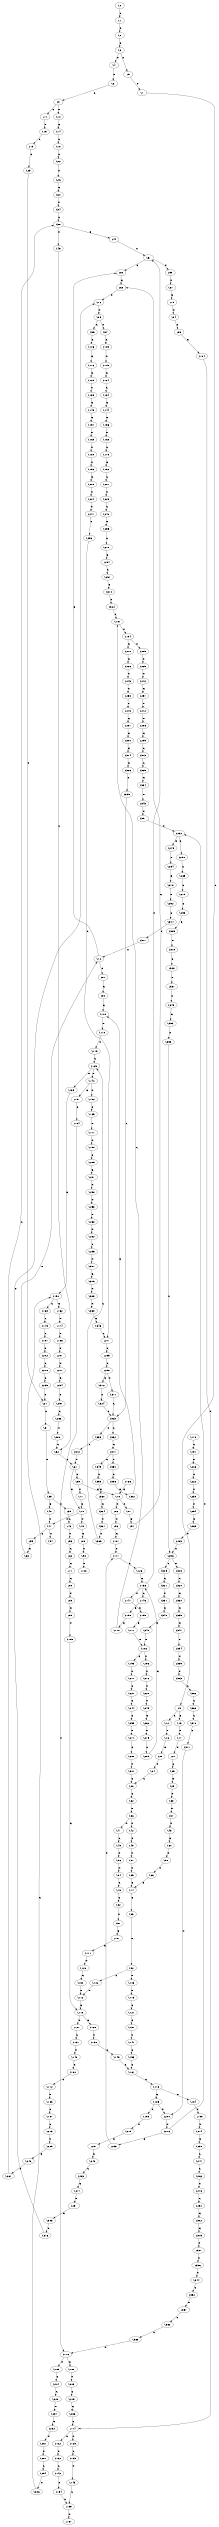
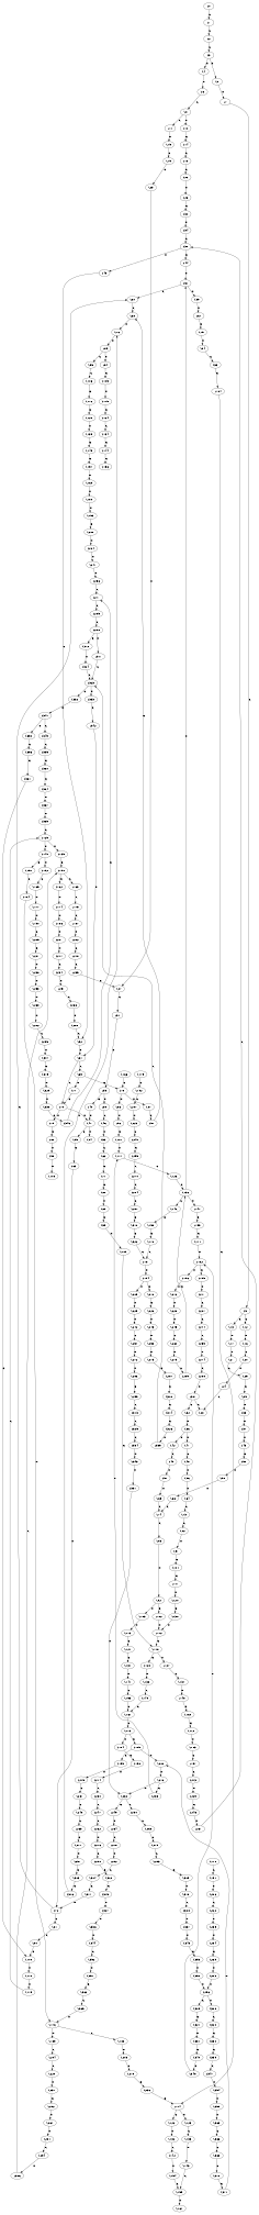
  strict digraph {
    S0
    S1
    S2
    S3
    S4
    S5
    S6
    S7
    S8
    S9
    S10
    S11
    S12
    S13
    S14
    S15
    S16
    S17
    S18
    S19
    S20
    S21
    S22
    S23
    S24
    S25
    S26
    S27
    S28
    S29
    S30
    S31
    S32
    S33
    S34
    S35
    S36
    S37
    S38
    S39
    S40
    S41
    S42
    S43
    S44
    S45
    S46
    S47
    S48
    S49
    S50
    S51
    S52
    S53
    S54
    S55
    S56
    S57
    S58
    S59
    S60
    S61
    S62
    S63
    S64
    S65
    S66
    S67
    S68
    S69
    S70
    S71
    S72
    S73
    S74
    S75
    S76
    S77
    S78
    S79
    S80
    S81
    S82
    S83
    S84
    S85
    S86
    S87
    S88
    S89
    S90
    S91
    S92
    S93
    S94
    S95
    S96
    S97
    S98
    S99
    S100
    S101
    S102
    S103
    S104
    S105
    S106
    S107
    S108
    S109
    S110
    S111
    S112
    S113
    S114
    S115
    S116
    S117
    S118
    S119
    S120
    S121
    S122
    S123
    S124
    S125
    S126
    S127
    S128
    S129
    S130
    S131
    S132
    S133
    S134
    S135
    S136
    S137
    S138
    S139
    S140
    S141
    S142
    S143
    S144
    S145
    S146
    S147
    S148
    S149
    S150
    S151
    S152
    S153
    S154
    S155
    S156
    S157
    S158
    S159
    S160
    S161
    S162
    S163
    S164
    S165
    S167
-   S168
    S169
    S170
    S171
    S172
    S173
    S174
    S175
    S176
    S177
    S166
    S179
    S180
    S181
    S182
    S183
    S184
    S185
    S186
    S187
    S188
    S189
    S190
    S178
    S191
    S192
    S193
    S194
    S195
    S196
    S197
    S198
    S199
    S200
    S201
    S202
    S203
    S204
    S205
    S206
    S207
    S208
    S209
    S210
    S211
    S212
    S213
    S214
    S215
    S216
    S217
    S218
    S219
    S220
    S221
    S222
    S223
    S224
    S225
    S226
    S227
    S228
    S229
    S230
    S231
    S232
    S233
    S234
    S235
    S236
    S237
    S238
    S239
    S240
    S241
    S242
    S243
    S244
    S245
    S246
    S247
    S248
    S249
    S250
    S251
    S252
    S253
    S254
    S255
    S256
    S257
    S258
    S259
    S260
    S261
    S262
    S263
    S264
    S265
    S266
    S267
    S268
    S269
    S270
    S271
    S272
    S273
    S274
    S275
    S276
    S277
    S278
    S279
    S280
    S281
    S282
    S283
    S284
    S285
    S286
    S287
    S288
    S289
    S290
    S291
    S292
    S293
    S294
    S295
    S296
    S297
    S298
    S299
    S300
    S301
    S302
    S303
    S304
    S305
    S306
    S307
    S308
    S309
    S310
    S311
    S312
    S313
    S314
    S315
    S316
    S317
    S318
    S319
    S320
    S321
    S322
    S323
    S324
    S325
    S326
    S327
    S328
    S329
    S330
    S331
    S332
    S333
    S334
    S335
    S336
    S337
    S338
    S339
    S340
    S341
    S342
    S343
    S344
    S345
    S346
    S347
    S348
    S349
    S350
    S351
    S352
    S353
    S354
    S355
    S356
    S357
    S358
    S359
    S360
    S361
    S362
    S363
    S364
    S365
    S366
    S367
    S368
    S369
    S370
    S371
    S0 -> S1 [label=C]
    S1 -> S2 [label=C]
    S2 -> S3 [label=C]
    S3 -> S4 [label=A]
    S3 -> S5 [label=T]
    S4 -> S6 [label=T]
    S5 -> S7 [label=T]
    S6 -> S8 [label=C]
    S7 -> S9 [label=C]
    S8 -> S10 [label=T]
    S8 -> S11 [label=G]
    S9 -> S12 [label=C]
    S9 -> S13 [label=G]
    S10 -> S14 [label=G]
    S11 -> S15 [label=T]
    S12 -> S16 [label=T]
    S13 -> S17 [label=A]
    S14 -> S18 [label=C]
    S15 -> S19 [label=C]
    S16 -> S20 [label=G]
    S17 -> S21 [label=T]
    S18 -> S22 [label=C]
    S19 -> S23 [label=C]
    S20 -> S24 [label=T]
    S21 -> S25 [label=C]
    S22 -> S26 [label=A]
    S23 -> S27 [label=T]
    S24 -> S28 [label=C]
    S25 -> S29 [label=G]
    S26 -> S30 [label=G]
    S27 -> S31 [label=C]
-   S28 -> S32 [label=C]
+   S301 -> S32 [label=C]
    S29 -> S33 [label=T]
    S30 -> S34 [label=T]
    S31 -> S35 [label=T]
    S32 -> S36 [label=T]
    S33 -> S37 [label=T]
    S34 -> S38 [label=C]
    S35 -> S39 [label=T]
    S35 -> S40 [label=G]
    S36 -> S41 [label=A]
    S36 -> S42 [label=T]
    S37 -> S43 [label=T]
    S38 -> S44 [label=G]
    S38 -> S45 [label=T]
    S39 -> S46 [label=C]
    S40 -> S47 [label=T]
    S41 -> S48 [label=C]
    S42 -> S49 [label=G]
    S43 -> S50 [label=G]
    S44 -> S51 [label=T]
    S45 -> S52 [label=C]
    S46 -> S53 [label=T]
    S47 -> S54 [label=A]
    S47 -> S55 [label=C]
    S48 -> S56 [label=T]
    S49 -> S57 [label=T]
    S50 -> S58 [label=T]
    S51 -> S59 [label=A]
    S51 -> S60 [label=G]
    S52 -> S61 [label=T]
    S53 -> S62 [label=C]
    S55 -> S63 [label=G]
    S56 -> S64 [label=A]
    S57 -> S65 [label=A]
    S58 -> S66 [label=A]
    S59 -> S67 [label=A]
    S60 -> S68 [label=G]
    S61 -> S69 [label=C]
    S61 -> S70 [label=G]
    S62 -> S71 [label=G]
    S63 -> S72 [label=T]
    S64 -> S73 [label=C]
    S65 -> S74 [label=G]
    S66 -> S74 [label=G]
    S67 -> S75 [label=G]
    S68 -> S76 [label=T]
    S69 -> S77 [label=T]
    S69 -> S78 [label=G]
    S70 -> S47 [label=T]
    S70 -> S79 [label=A]
    S71 -> S80 [label=G]
    S72 -> S60 [label=G]
    S72 -> S81 [label=C]
    S73 -> S82 [label=C]
    S74 -> S83 [label=G]
    S75 -> S84 [label=A]
    S76 -> S85 [label=A]
    S77 -> S70 [label=G]
    S78 -> S86 [label=A]
    S78 -> S87 [label=T]
    S79 -> S88 [label=G]
    S80 -> S89 [label=A]
    S81 -> S90 [label=G]
    S82 -> S91 [label=A]
    S83 -> S92 [label=A]
    S84 -> S93 [label=C]
    S85 -> S94 [label=T]
    S85 -> S95 [label=C]
    S86 -> S96 [label=A]
    S87 -> S97 [label=G]
    S88 -> S98 [label=T]
    S89 -> S99 [label=G]
    S90 -> S100 [label=G]
    S91 -> S101 [label=G]
    S92 -> S102 [label=G]
    S92 -> S103 [label=A]
    S93 -> S104 [label=G]
    S94 -> S105 [label=G]
    S95 -> S106 [label=C]
    S96 -> S107 [label=G]
    S97 -> S68 [label=G]
    S98 -> S108 [label=A]
    S99 -> S109 [label=A]
    S100 -> S110 [label=A]
    S101 -> S111 [label=G]
    S102 -> S112 [label=A]
    S103 -> S113 [label=A]
    S104 -> S114 [label=G]
    S105 -> S115 [label=A]
    S106 -> S116 [label=G]
    S107 -> S117 [label=T]
    S109 -> S118 [label=G]
    S110 -> S119 [label=A]
    S111 -> S120 [label=A]
    S112 -> S118 [label=G]
    S113 -> S121 [label=G]
    S114 -> S122 [label=C]
    S114 -> S123 [label=A]
    S115 -> S124 [label=G]
    S116 -> S125 [label=G]
    S117 -> S126 [label=C]
    S118 -> S127 [label=T]
    S118 -> S128 [label=G]
    S119 -> S129 [label=C]
    S120 -> S130 [label=G]
    S121 -> S131 [label=G]
    S122 -> S132 [label=T]
    S123 -> S133 [label=C]
    S124 -> S134 [label=C]
    S125 -> S135 [label=T]
    S126 -> S136 [label=G]
    S127 -> S137 [label=C]
    S128 -> S138 [label=T]
    S129 -> S139 [label=A]
    S129 -> S140 [label=T]
    S130 -> S112 [label=A]
    S131 -> S141 [label=T]
    S132 -> S142 [label=C]
    S133 -> S143 [label=A]
    S134 -> S144 [label=G]
    S135 -> S145 [label=G]
    S136 -> S51 [label=T]
    S136 -> S146 [label=C]
    S136 -> S147 [label=A]
    S137 -> S148 [label=A]
    S138 -> S149 [label=C]
    S139 -> S150 [label=G]
    S140 -> S151 [label=G]
    S140 -> S152 [label=A]
    S141 -> S153 [label=C]
    S142 -> S154 [label=T]
    S143 -> S155 [label=C]
    S144 -> S156 [label=G]
    S145 -> S157 [label=G]
    S146 -> S158 [label=G]
    S147 -> S159 [label=G]
    S148 -> S160 [label=G]
    S149 -> S161 [label=C]
    S150 -> S162 [label=G]
    S150 -> S163 [label=C]
    S151 -> S164 [label=C]
    S152 -> S165 [label=C]
    S153 -> S161 [label=C]
    S154 -> S155 [label=C]
    S155 -> S167 [label=A]
-   S156 -> S168 [label=T]
    S157 -> S169 [label=T]
    S158 -> S170 [label=G]
    S159 -> S171 [label=G]
    S160 -> S172 [label=G]
    S161 -> S173 [label=C]
    S162 -> S174 [label=A]
    S163 -> S175 [label=C]
    S164 -> S176 [label=A]
    S165 -> S177 [label=A]
-   S168 -> S179 [label=C]
    S169 -> S180 [label=T]
    S170 -> S181 [label=C]
    S171 -> S182 [label=T]
    S172 -> S183 [label=A]
    S173 -> S184 [label=A]
    S173 -> S185 [label=G]
    S174 -> S186 [label=A]
    S175 -> S187 [label=G]
    S176 -> S188 [label=G]
    S176 -> S189 [label=A]
    S177 -> S190 [label=A]
    S166 -> S78 [label=G]
    S179 -> S192 [label=G]
    S180 -> S193 [label=A]
    S181 -> S194 [label=T]
    S182 -> S195 [label=G]
    S182 -> S196 [label=A]
    S183 -> S197 [label=C]
    S184 -> S198 [label=G]
    S185 -> S199 [label=G]
    S185 -> S200 [label=A]
    S186 -> S201 [label=T]
    S187 -> S202 [label=T]
    S188 -> S203 [label=A]
    S189 -> S204 [label=C]
    S190 -> S205 [label=C]
    S178 -> S191 [label=C]
    S191 -> S206 [label=T]
    S192 -> S207 [label=C]
    S193 -> S208 [label=G]
    S194 -> S209 [label=A]
    S194 -> S210 [label=G]
    S195 -> S211 [label=T]
    S196 -> S212 [label=T]
    S197 -> S213 [label=C]
    S198 -> S214 [label=A]
    S199 -> S215 [label=A]
    S200 -> S216 [label=A]
    S201 -> S217 [label=A]
    S202 -> S218 [label=C]
    S203 -> S219 [label=C]
    S204 -> S220 [label=C]
    S205 -> S221 [label=G]
    S206 -> S222 [label=C]
    S207 -> S223 [label=A]
    S208 -> S224 [label=A]
    S209 -> S225 [label=T]
    S210 -> S226 [label=G]
    S211 -> S227 [label=C]
    S212 -> S228 [label=A]
    S213 -> S229 [label=A]
    S214 -> S230 [label=G]
    S215 -> S231 [label=G]
    S216 -> S232 [label=A]
    S216 -> S233 [label=G]
    S217 -> S234 [label=G]
    S218 -> S235 [label=C]
    S219 -> S236 [label=G]
    S220 -> S237 [label=A]
    S221 -> S238 [label=A]
    S222 -> S239 [label=T]
    S223 -> S240 [label=C]
    S224 -> S241 [label=A]
    S225 -> S242 [label=A]
    S226 -> S243 [label=A]
    S227 -> S244 [label=C]
    S228 -> S245 [label=A]
    S229 -> S246 [label=G]
    S230 -> S247 [label=C]
    S231 -> S248 [label=G]
    S232 -> S249 [label=G]
    S232 -> S250 [label=C]
    S233 -> S117 [label=T]
    S234 -> S251 [label=T]
    S235 -> S27 [label=T]
    S236 -> S114 [label=G]
    S237 -> S252 [label=G]
    S238 -> S253 [label=A]
    S239 -> S254 [label=A]
    S240 -> S255 [label=G]
    S241 -> S256 [label=G]
    S242 -> S257 [label=G]
    S243 -> S258 [label=A]
    S244 -> S259 [label=C]
    S245 -> S260 [label=G]
    S246 -> S261 [label=T]
    S247 -> S262 [label=C]
    S248 -> S263 [label=C]
    S249 -> S264 [label=T]
    S250 -> S265 [label=C]
    S251 -> S266 [label=C]
    S252 -> S267 [label=A]
    S253 -> S268 [label=A]
    S254 -> S269 [label=G]
    S255 -> S270 [label=C]
    S256 -> S271 [label=G]
    S257 -> S272 [label=T]
    S258 -> S273 [label=T]
    S259 -> S274 [label=T]
    S260 -> S275 [label=T]
    S261 -> S38 [label=C]
    S262 -> S276 [label=A]
    S263 -> S277 [label=G]
    S264 -> S278 [label=G]
    S265 -> S279 [label=C]
    S266 -> S280 [label=T]
    S267 -> S281 [label=A]
    S268 -> S282 [label=A]
    S269 -> S283 [label=A]
    S270 -> S284 [label=G]
    S271 -> S285 [label=G]
    S272 -> S286 [label=A]
    S273 -> S287 [label=G]
    S274 -> S288 [label=G]
    S275 -> S289 [label=C]
    S276 -> S290 [label=C]
    S277 -> S291 [label=T]
    S278 -> S292 [label=T]
    S279 -> S293 [label=C]
    S280 -> S52 [label=C]
    S281 -> S294 [label=C]
    S282 -> S295 [label=C]
    S283 -> S296 [label=A]
    S284 -> S297 [label=C]
    S285 -> S298 [label=G]
    S286 -> S299 [label=G]
    S287 -> S300 [label=G]
    S288 -> S301 [label=T]
    S289 -> S136 [label=G]
    S290 -> S302 [label=G]
    S291 -> S303 [label=G]
    S292 -> S304 [label=C]
    S293 -> S305 [label=G]
    S294 -> S306 [label=A]
    S295 -> S307 [label=A]
    S296 -> S308 [label=T]
    S296 -> S309 [label=C]
    S297 -> S310 [label=G]
    S298 -> S311 [label=T]
    S298 -> S312 [label=G]
    S299 -> S313 [label=C]
    S300 -> S314 [label=G]
    S301 -> S28 [label=C]
    S302 -> S315 [label=G]
    S303 -> S316 [label=G]
    S304 -> S317 [label=G]
    S305 -> S318 [label=A]
    S306 -> S150 [label=G]
    S307 -> S319 [label=G]
    S308 -> S320 [label=C]
    S309 -> S321 [label=G]
    S310 -> S322 [label=G]
    S311 -> S323 [label=C]
    S312 -> S324 [label=T]
    S313 -> S325 [label=C]
    S314 -> S326 [label=G]
    S315 -> S327 [label=T]
    S316 -> S76 [label=T]
    S317 -> S72 [label=T]
    S318 -> S328 [label=C]
    S319 -> S329 [label=A]
    S320 -> S330 [label=G]
    S321 -> S331 [label=A]
    S322 -> S181 [label=C]
    S323 -> S332 [label=C]
    S323 -> S333 [label=T]
    S324 -> S323 [label=C]
    S325 -> S334 [label=G]
    S326 -> S335 [label=T]
    S327 -> S336 [label=T]
    S328 -> S337 [label=T]
    S329 -> S338 [label=A]
    S330 -> S339 [label=G]
    S331 -> S340 [label=G]
    S332 -> S341 [label=G]
    S333 -> S342 [label=C]
    S334 -> S343 [label=A]
    S335 -> S323 [label=C]
    S336 -> S344 [label=A]
    S337 -> S345 [label=A]
    S338 -> S346 [label=G]
    S339 -> S347 [label=G]
    S340 -> S348 [label=G]
    S341 -> S349 [label=C]
    S341 -> S350 [label=T]
    S342 -> S61 [label=T]
    S343 -> S351 [label=A]
    S344 -> S352 [label=C]
    S345 -> S353 [label=G]
    S346 -> S271 [label=G]
    S347 -> S354 [label=T]
    S348 -> S182 [label=T]
    S349 -> S355 [label=C]
    S350 -> S356 [label=C]
    S351 -> S232 [label=A]
    S352 -> S357 [label=T]
    S353 -> S358 [label=A]
    S354 -> S359 [label=A]
    S355 -> S360 [label=G]
    S356 -> S361 [label=G]
    S357 -> S362 [label=G]
    S358 -> S296 [label=A]
    S359 -> S363 [label=T]
    S360 -> S364 [label=G]
    S361 -> S100 [label=G]
    S362 -> S365 [label=C]
    S363 -> S366 [label=C]
    S364 -> S367 [label=A]
    S365 -> S176 [label=A]
    S366 -> S368 [label=C]
    S367 -> S369 [label=A]
    S368 -> S370 [label=C]
    S369 -> S129 [label=C]
    S370 -> S371 [label=G]
    S371 -> S200 [label=A]
  }
